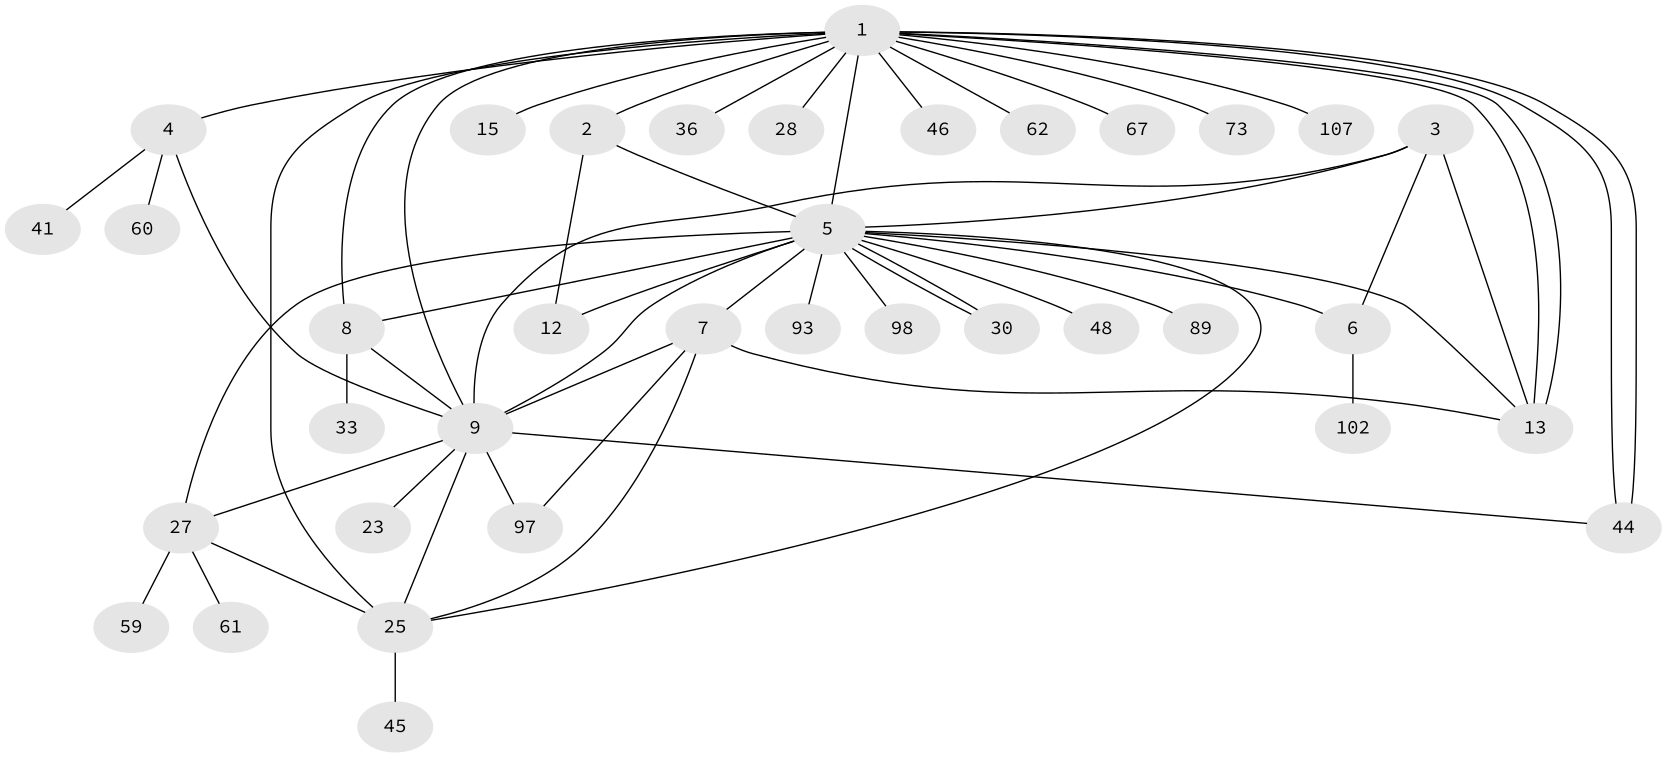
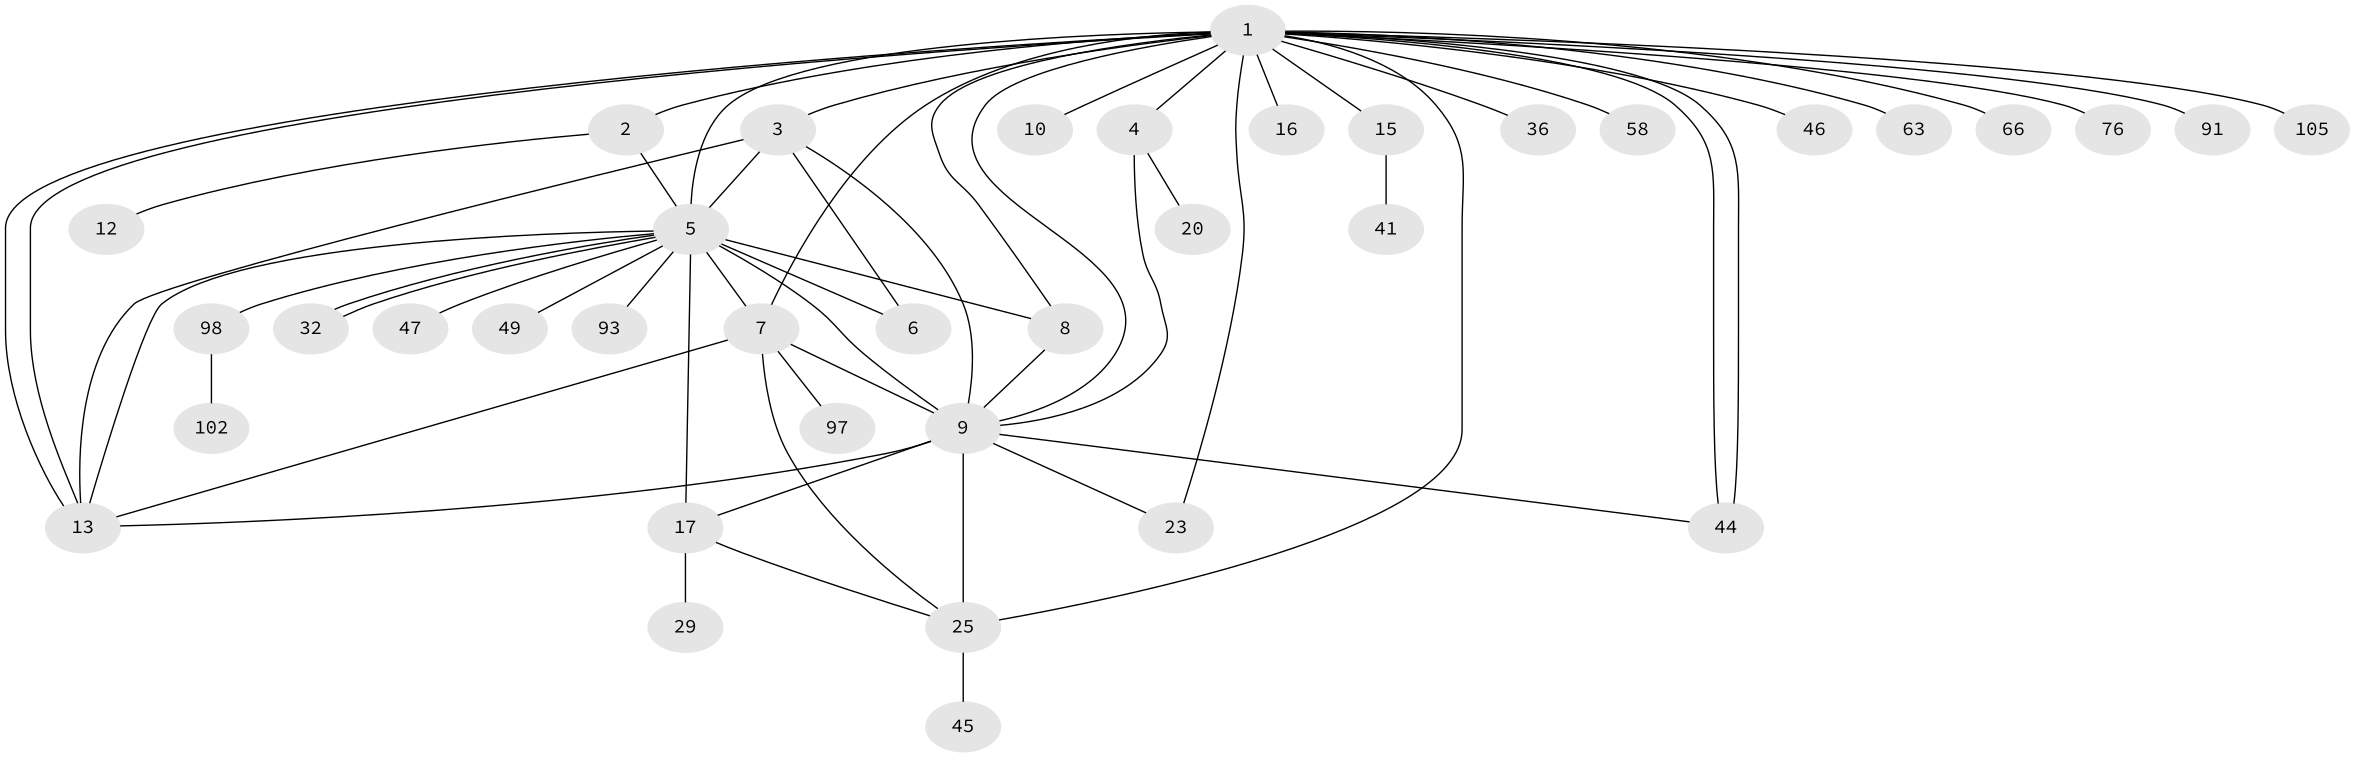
  graph {
    fontname="Source Code Pro"
    node [color=gray90 fontname="Source Code Pro" style=filled]
    edge [fontname="Source Code Pro"]
    1
    2
    3 [super="+64+70"]
    4
    5 [super="+49+21+56"]
    7 [super="+11+66+55"]
    8
    9 [super="+65+37+72+35"]
+   10
    13 [super="+77+81+84+86+18+58+14+39+24+30"]
    15
+   16
    23 [super="+94"]
    25 [super="+43+99+38+51"]
    n15 [label=36]
-   28
+   28 [label=58]
    44
    46
-   63 [label=62]
-   67
-   76 [label=73]
-   105 [label=107]
+   63
+   67 [label=66]
+   76
+   91
+   105
    12 [super="+52"]
    6
-   20 [label=60]
+   20
    41
-   17 [super="+27+36+34+22+48" label=27]
-   32 [label=30]
-   47 [label=48]
-   89
+   17 [super="+27+36+34+22+48"]
+   32
+   47
+   89 [label=49]
    93
    n33 [label=98]
    97
-   33 [super="+75"]
-   29 [label=59]
-   61
+   29
    45
    102
    1 -- 2
+   1 -- 3 [weight=2]
    1 -- 4
    1 -- 5 [weight=2]
+   1 -- 7
    1 -- 8
    1 -- 9
+   1 -- 10
    1 -- 13 [weight=3]
    1 -- 13
    1 -- 15
+   1 -- 16
+   1 -- 23
    1 -- 25 [weight=3]
    1 -- n15
    1 -- 28
    1 -- 44
    1 -- 44
    1 -- 46
    1 -- 63
    1 -- 67
    1 -- 76
+   1 -- 91
    1 -- 105
    2 -- 5
    2 -- 12
    3 -- 5
    3 -- 9
    3 -- 13
    3 -- 6
    4 -- 9
    4 -- 20
-   4 -- 41
+   15 -- 41
    5 -- 7 [weight=2]
    5 -- 8
    5 -- 9 [weight=3]
    5 -- 13
-   5 -- 25
-   5 -- 12
    5 -- 6
    5 -- 17 [weight=2]
    5 -- 32
    5 -- 32
    5 -- 47
    5 -- 89
    5 -- 93
    5 -- n33
    7 -- 9
    7 -- 13
    7 -- 25
    7 -- 97
    8 -- 9
-   8 -- 33
-   9 -- 97 [weight=2]
+   9 -- 13 [weight=2]
    9 -- 23
    9 -- 25 [weight=2]
    9 -- 44
    9 -- 17
    25 -- 45
-   6 -- 102
+   n33 -- 102
    17 -- 25
    17 -- 29
-   17 -- 61
  }
